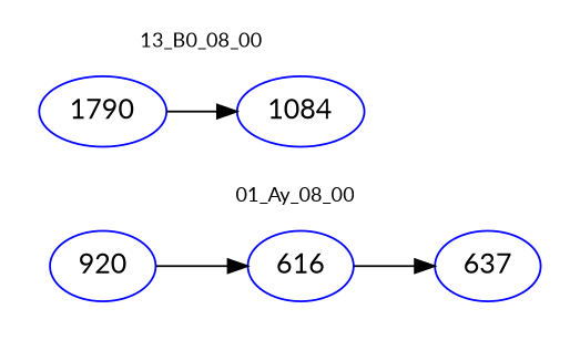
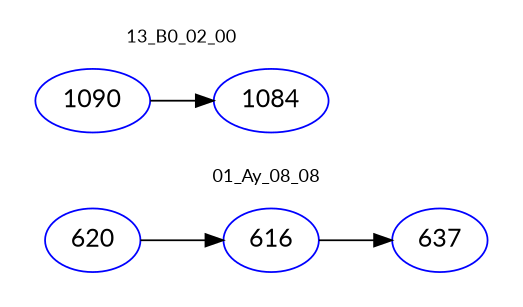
  digraph {
    fontname=Lato
    rankdir=LR
    node [color=blue fontname=Lato]
    edge [color=black fontname=Lato]
-   n1 [label=920]
+   n1 [label=620]
    n2 [label=616]
    n3 [label=637]
-   n4 [label=1790]
+   n4 [label=1090]
    n5 [label=1084]
    subgraph cluster_1 {
      color=white
      fontsize=10
-     label="01_Ay_08_00"
+     label="01_Ay_08_08"
      n1
      n2
      n3
    }
    subgraph cluster_2 {
      color=white
      fontsize=10
-     label="13_B0_08_00"
+     label="13_B0_02_00"
      n4
      n5
    }
    n1 -> n2
    n2 -> n3
    n4 -> n5
  }
